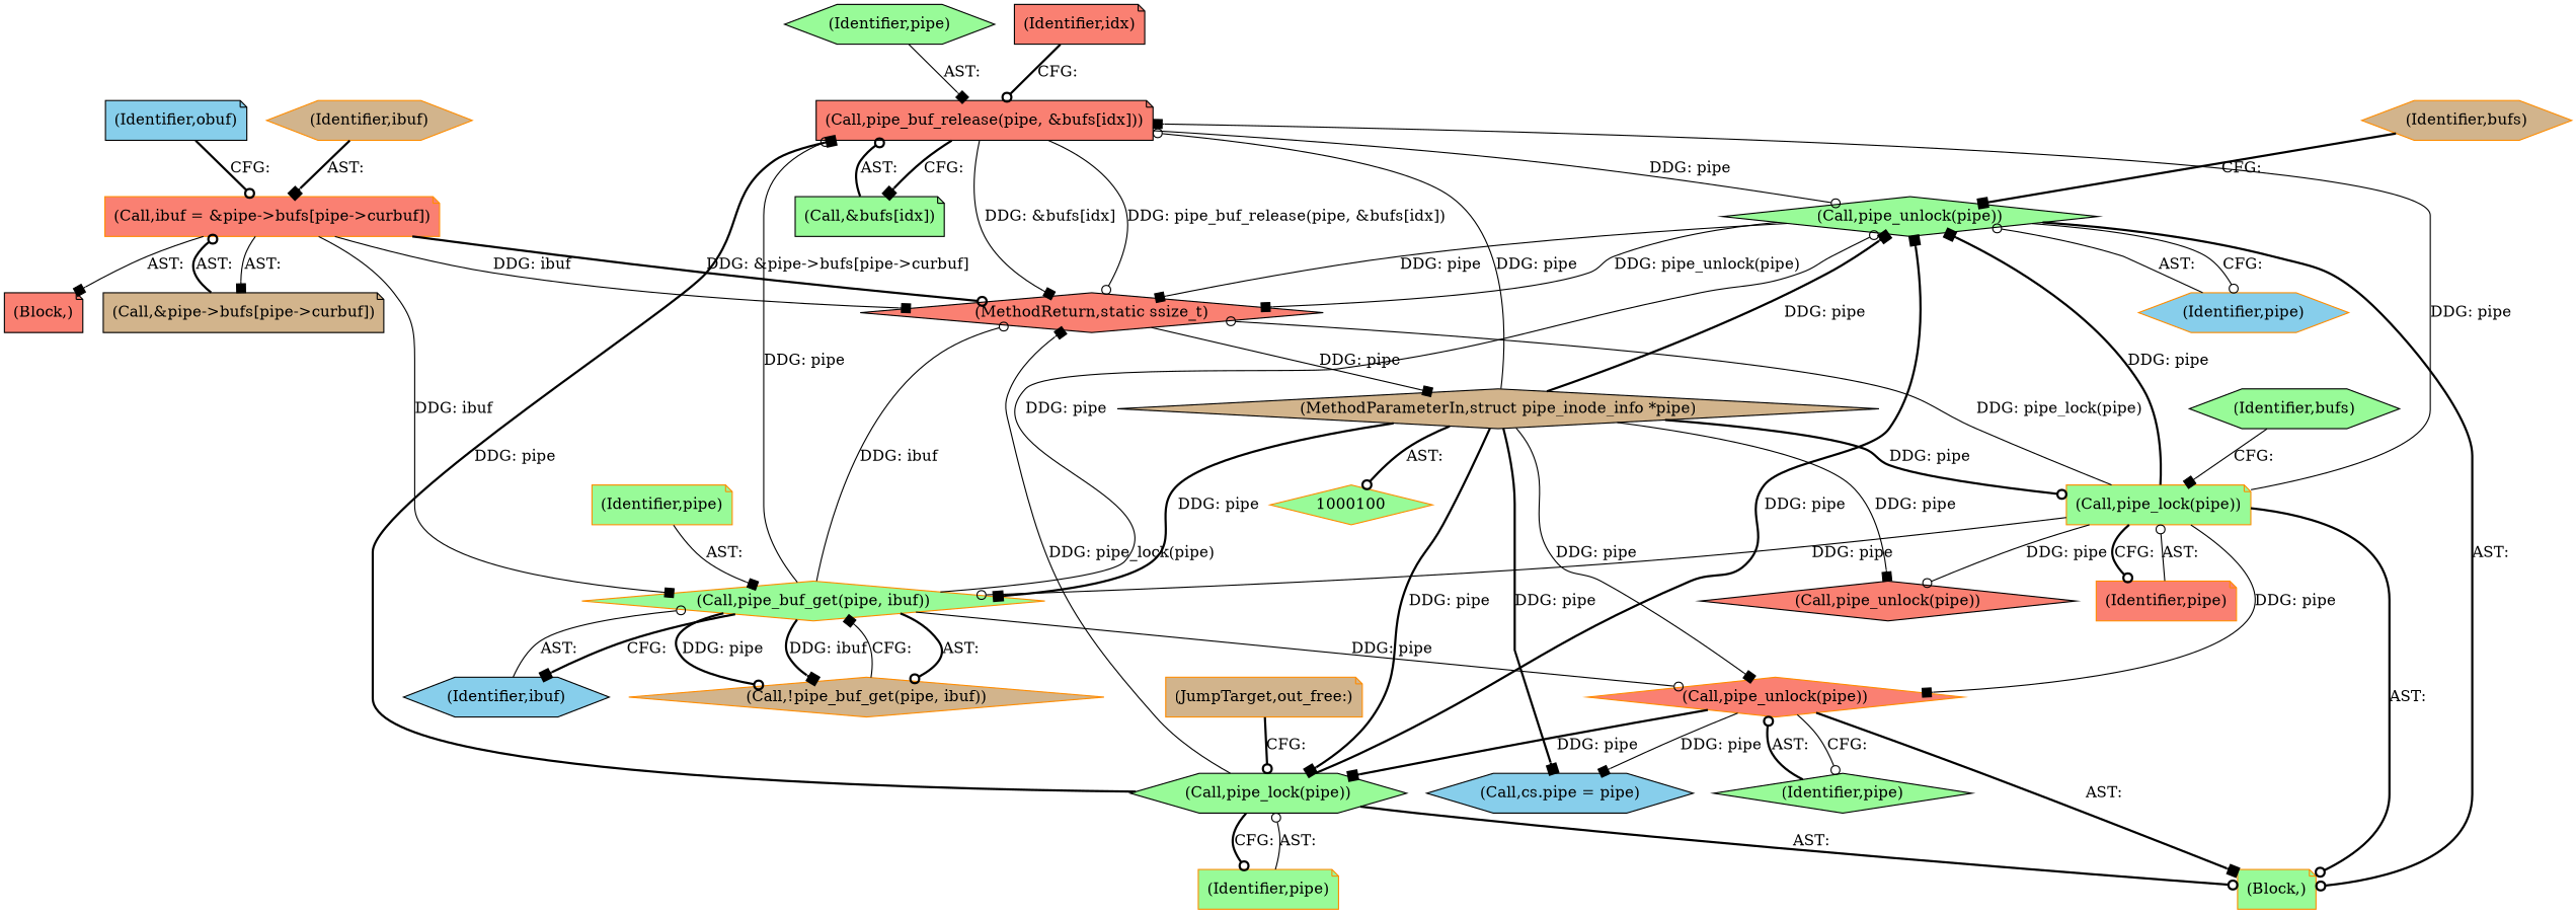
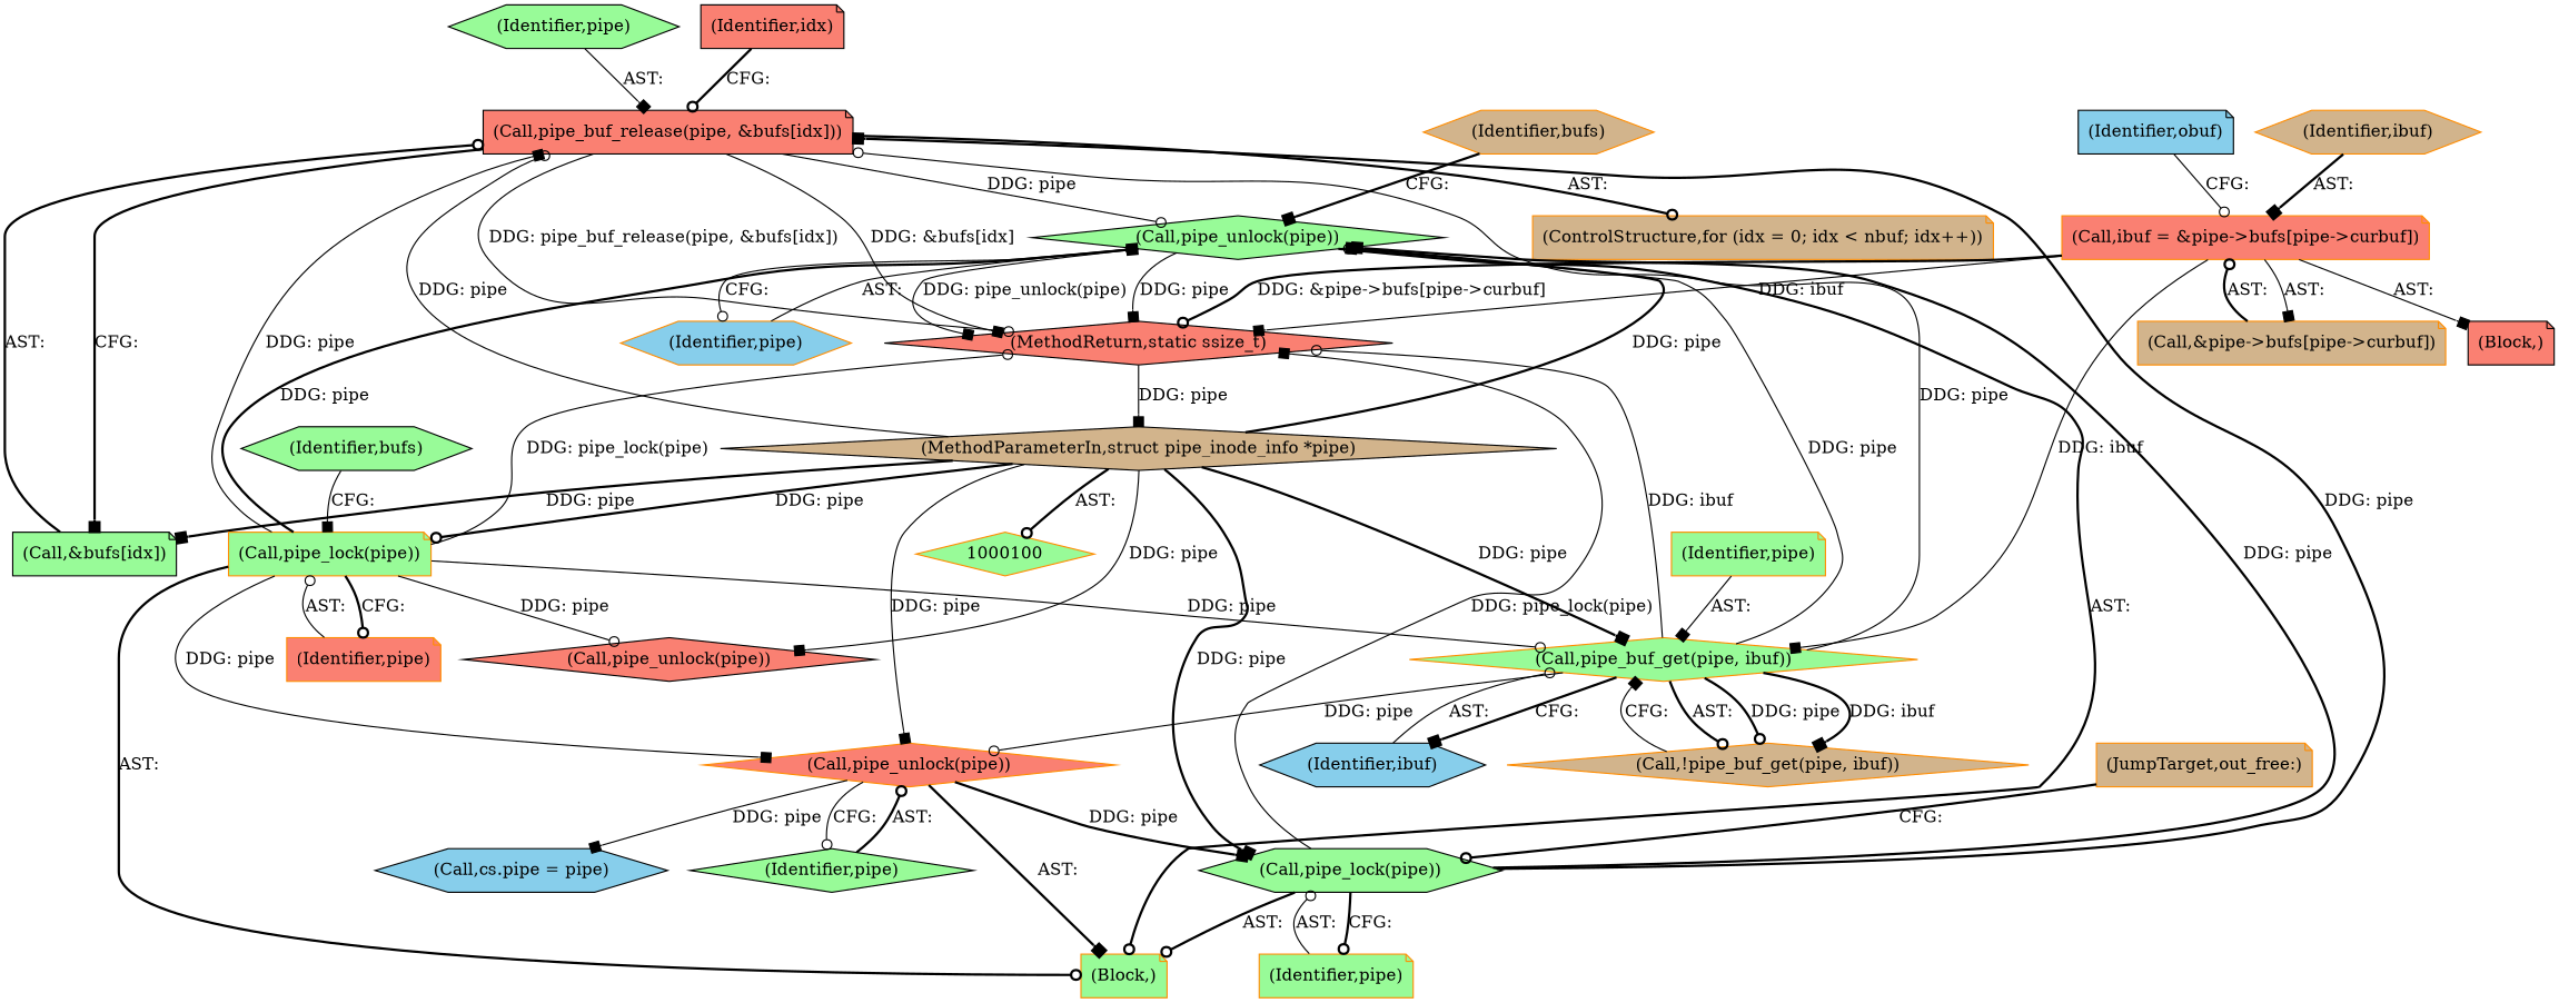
  digraph {
    node [color=black fillcolor=palegreen shape=note style=filled]
    edge [arrowhead=odot style=solid]
    n1 [fillcolor=salmon label="(Call,pipe_buf_release(pipe, &bufs[idx]))"]
    n2 [label="(Call,pipe_unlock(pipe))" shape=diamond]
    n3 [fillcolor=salmon label="(MethodReturn,static ssize_t)" shape=diamond]
+   n4 [color=darkorange fillcolor=tan label="(ControlStructure,for (idx = 0; idx < nbuf; idx++))"]
    n5 [label="(Call,&bufs[idx])"]
    n6 [color=darkorange label="(Block,)"]
    n7 [color=darkorange fillcolor=skyblue label="(Identifier,pipe)" shape=hexagon]
    n8 [fillcolor=tan label="(MethodParameterIn,struct pipe_inode_info *pipe)" shape=diamond]
    n9 [color=darkorange label="(Call,pipe_lock(pipe))"]
    n10 [color=darkorange label="(Call,pipe_buf_get(pipe, ibuf))" shape=diamond]
    n11 [color=darkorange fillcolor=salmon label="(Call,pipe_unlock(pipe))" shape=diamond]
    n12 [color=darkorange fillcolor=salmon label="(Identifier,pipe)"]
    n13 [fillcolor=salmon label="(Call,pipe_unlock(pipe))" shape=diamond]
    n14 [color=darkorange fillcolor=tan label="(Call,!pipe_buf_get(pipe, ibuf))" shape=diamond]
    n15 [fillcolor=skyblue label="(Identifier,ibuf)" shape=hexagon]
    n16 [label="(Call,pipe_lock(pipe))" shape=hexagon]
    n17 [fillcolor=skyblue label="(Call,cs.pipe = pipe)" shape=hexagon]
    n18 [label="(Identifier,pipe)" shape=diamond]
    1000100 [color=darkorange shape=diamond]
    n20 [color=darkorange label="(Identifier,pipe)"]
    n21 [color=darkorange fillcolor=salmon label="(Call,ibuf = &pipe->bufs[pipe->curbuf])"]
    n22 [fillcolor=salmon label="(Block,)"]
-   n23 [fillcolor=tan label="(Call,&pipe->bufs[pipe->curbuf])"]
+   n23 [color=darkorange fillcolor=tan label="(Call,&pipe->bufs[pipe->curbuf])"]
    n24 [label="(Identifier,pipe)" shape=hexagon]
    n25 [color=darkorange fillcolor=tan label="(JumpTarget,out_free:)"]
    n26 [color=darkorange fillcolor=tan label="(Identifier,bufs)" shape=hexagon]
    n27 [fillcolor=salmon label="(Identifier,idx)"]
    n28 [color=darkorange label="(Identifier,pipe)"]
    n29 [label="(Identifier,bufs)" shape=hexagon]
    n30 [color=darkorange fillcolor=tan label="(Identifier,ibuf)" shape=hexagon]
    n31 [fillcolor=skyblue label="(Identifier,obuf)"]
    n1 -> n2 [label="DDG: pipe"]
    n1 -> n3 [label="DDG: pipe_buf_release(pipe, &bufs[idx])"]
    n1 -> n3 [arrowhead=box label="DDG: &bufs[idx]"]
+   n1 -> n4 [label="AST: " style=bold]
    n1 -> n5 [arrowhead=box label="CFG: " style=bold]
    n2 -> n3 [arrowhead=box label="DDG: pipe"]
    n2 -> n3 [arrowhead=box label="DDG: pipe_unlock(pipe)"]
    n2 -> n6 [label="AST: " style=bold]
    n2 -> n7 [label="CFG: "]
    n3 -> n8 [arrowhead=box label="DDG: pipe"]
    n5 -> n1 [label="AST: " style=bold]
    n7 -> n2 [label="AST: "]
    n8 -> n1 [label="DDG: pipe"]
    n8 -> n2 [arrowhead=box label="DDG: pipe" style=bold]
    n8 -> n9 [label="DDG: pipe" style=bold]
    n8 -> n10 [arrowhead=box label="DDG: pipe" style=bold]
    n8 -> n11 [arrowhead=box label="DDG: pipe"]
    n8 -> n13 [arrowhead=box label="DDG: pipe"]
    n8 -> n16 [arrowhead=box label="DDG: pipe" style=bold]
-   n8 -> n17 [arrowhead=box label="DDG: pipe" style=bold]
+   n8 -> n5 [arrowhead=box label="DDG: pipe" style=bold]
    n8 -> 1000100 [label="AST: " style=bold]
    n9 -> n1 [arrowhead=box label="DDG: pipe"]
    n9 -> n2 [arrowhead=box label="DDG: pipe" style=bold]
    n9 -> n3 [label="DDG: pipe_lock(pipe)"]
    n9 -> n6 [label="AST: " style=bold]
    n9 -> n10 [label="DDG: pipe"]
    n9 -> n11 [arrowhead=box label="DDG: pipe"]
    n9 -> n12 [label="CFG: " style=bold]
    n9 -> n13 [label="DDG: pipe"]
    n10 -> n1 [label="DDG: pipe"]
    n10 -> n2 [label="DDG: pipe"]
    n10 -> n3 [label="DDG: ibuf"]
    n10 -> n11 [label="DDG: pipe"]
    n10 -> n14 [label="AST: " style=bold]
    n10 -> n14 [label="DDG: pipe" style=bold]
    n10 -> n14 [arrowhead=box label="DDG: ibuf" style=bold]
    n10 -> n15 [arrowhead=box label="CFG: " style=bold]
    n11 -> n6 [arrowhead=box label="AST: " style=bold]
    n11 -> n16 [arrowhead=box label="DDG: pipe" style=bold]
    n11 -> n17 [arrowhead=box label="DDG: pipe"]
    n11 -> n18 [label="CFG: "]
    n12 -> n9 [label="AST: "]
    n14 -> n10 [arrowhead=box label="CFG: "]
    n15 -> n10 [label="AST: "]
    n16 -> n1 [arrowhead=box label="DDG: pipe" style=bold]
    n16 -> n2 [arrowhead=box label="DDG: pipe" style=bold]
    n16 -> n3 [arrowhead=box label="DDG: pipe_lock(pipe)"]
    n16 -> n6 [label="AST: " style=bold]
    n16 -> n20 [label="CFG: " style=bold]
    n18 -> n11 [label="AST: " style=bold]
    n20 -> n16 [label="AST: "]
    n21 -> n3 [label="DDG: &pipe->bufs[pipe->curbuf]" style=bold]
    n21 -> n3 [arrowhead=box label="DDG: ibuf"]
    n21 -> n10 [arrowhead=box label="DDG: ibuf"]
    n21 -> n22 [arrowhead=box label="AST: "]
    n21 -> n23 [arrowhead=box label="AST: "]
    n23 -> n21 [label="AST: " style=bold]
    n24 -> n1 [arrowhead=box label="AST: "]
    n25 -> n16 [label="CFG: " style=bold]
    n26 -> n2 [arrowhead=box label="CFG: " style=bold]
    n27 -> n1 [label="CFG: " style=bold]
    n28 -> n10 [arrowhead=box label="AST: "]
    n29 -> n9 [arrowhead=box label="CFG: "]
    n30 -> n21 [arrowhead=box label="AST: " style=bold]
-   n31 -> n21 [label="CFG: " style=bold]
+   n31 -> n21 [label="CFG: "]
  }
